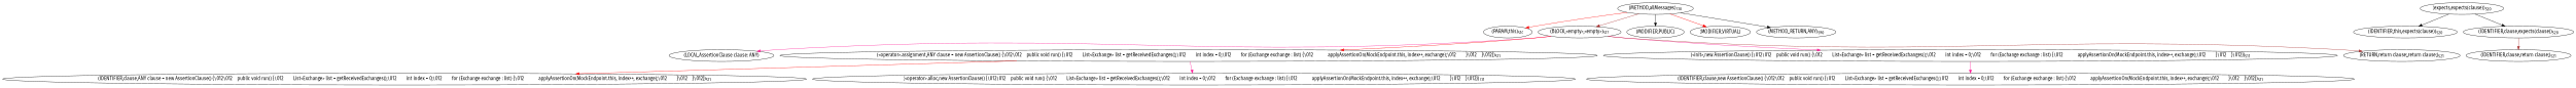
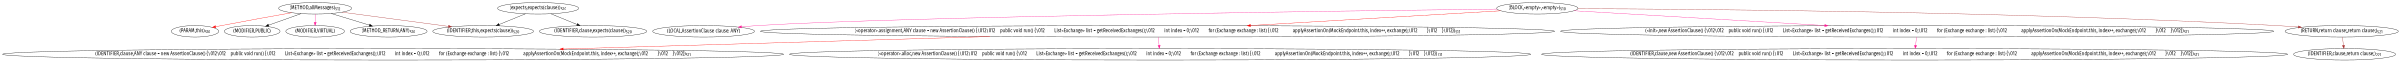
  digraph {
    fontname="Fira Sans"
    node [fontname="Fira Sans"]
    edge [color=red fontname="Fira Sans"]
-   n1 [label=<(METHOD,allMessages)<SUB>510</SUB>>]
+   n1 [label=<(METHOD,allMessages)<SUB>512</SUB>>]
    n2 [label=<(PARAM,this)<SUB>510</SUB>>]
-   n3 [label=<(BLOCK,&lt;empty&gt;,&lt;empty&gt;)<SUB>517</SUB>>]
+   n3 [label=<(BLOCK,&lt;empty&gt;,&lt;empty&gt;)<SUB>510</SUB>>]
    n4 [label=<(MODIFIER,PUBLIC)>]
    n5 [label=<(MODIFIER,VIRTUAL)>]
-   n6 [label=<(METHOD_RETURN,ANY)<SUB>590</SUB>>]
+   n6 [label=<(METHOD_RETURN,ANY)<SUB>510</SUB>>]
    n7 [label=<(LOCAL,AssertionClause clause: ANY)>]
    n8 [label=<(&lt;operator&gt;.assignment,ANY clause = new AssertionClause() {\012\012    public void run() {\012        List&lt;Exchange&gt; list = getReceivedExchanges();\012        int index = 0;\012        for (Exchange exchange : list) {\012            applyAssertionOn(MockEndpoint.this, index++, exchange);\012        }\012    }\012})<SUB>511</SUB>>]
    n9 [label=<(&lt;init&gt;,new AssertionClause() {\012\012    public void run() {\012        List&lt;Exchange&gt; list = getReceivedExchanges();\012        int index = 0;\012        for (Exchange exchange : list) {\012            applyAssertionOn(MockEndpoint.this, index++, exchange);\012        }\012    }\012})<SUB>511</SUB>>]
    n10 [label=<(RETURN,return clause;,return clause;)<SUB>521</SUB>>]
    n11 [label=<(IDENTIFIER,clause,ANY clause = new AssertionClause() {\012\012    public void run() {\012        List&lt;Exchange&gt; list = getReceivedExchanges();\012        int index = 0;\012        for (Exchange exchange : list) {\012            applyAssertionOn(MockEndpoint.this, index++, exchange);\012        }\012    }\012})<SUB>511</SUB>>]
    n12 [label=<(&lt;operator&gt;.alloc,new AssertionClause() {\012\012    public void run() {\012        List&lt;Exchange&gt; list = getReceivedExchanges();\012        int index = 0;\012        for (Exchange exchange : list) {\012            applyAssertionOn(MockEndpoint.this, index++, exchange);\012        }\012    }\012})<SUB>511</SUB>>]
    n13 [label=<(IDENTIFIER,clause,new AssertionClause() {\012\012    public void run() {\012        List&lt;Exchange&gt; list = getReceivedExchanges();\012        int index = 0;\012        for (Exchange exchange : list) {\012            applyAssertionOn(MockEndpoint.this, index++, exchange);\012        }\012    }\012})<SUB>511</SUB>>]
    n14 [label=<(expects,expects(clause))<SUB>520</SUB>>]
    n15 [label=<(IDENTIFIER,this,expects(clause))<SUB>520</SUB>>]
    n16 [label=<(IDENTIFIER,clause,expects(clause))<SUB>520</SUB>>]
-   n17 [label=<(IDENTIFIER,clause,return clause;)<SUB>521</SUB>>]
+   n17 [label=<(IDENTIFIER,clause,return clause;)<SUB>221</SUB>>]
    n1 -> n2
-   n1 -> n3 [color=brown]
+   n1 -> n15 [color=brown]
    n1 -> n4 [color=black]
-   n1 -> n5
+   n1 -> n5 [color=deeppink]
    n1 -> n6 [color=black]
    n3 -> n7 [color=deeppink]
    n3 -> n8
    n3 -> n9 [color=deeppink]
    n3 -> n10 [color=brown]
    n8 -> n11
    n8 -> n12 [color=deeppink]
    n9 -> n13 [color=deeppink]
-   n16 -> n17 [color=brown]
+   n10 -> n17 [color=brown]
    n14 -> n15 [color=black]
    n14 -> n16 [color=black]
  }
